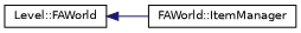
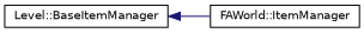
  digraph {
    rankdir=LR
    node [color=black fillcolor=white fontname=Helvetica fontsize=10 shape=record style=filled]
-   n1 [height=0.2 label="Level::FAWorld" width=0.4]
+   n1 [height=0.2 label="Level::BaseItemManager" width=0.4]
    n2 [height=0.2 label="FAWorld::ItemManager" width=0.4]
    n1 -> n2 [color=midnightblue dir=back fontname=Helvetica fontsize=10 labelfontname=Helvetica labelfontsize=10 style=solid]
  }
